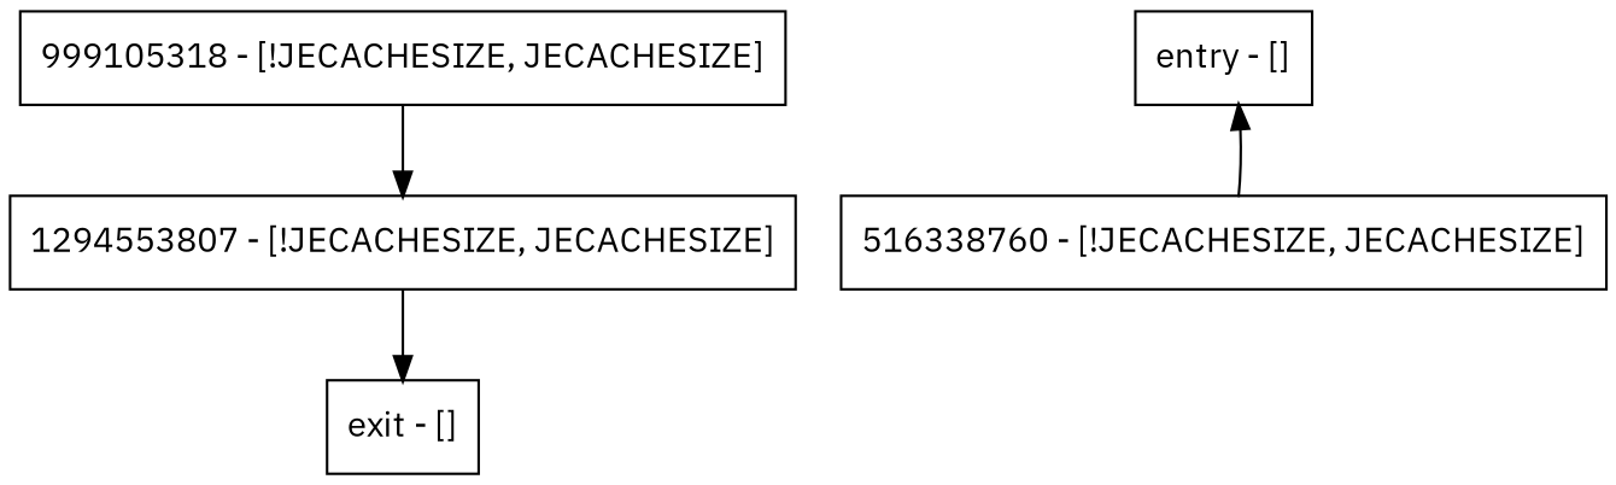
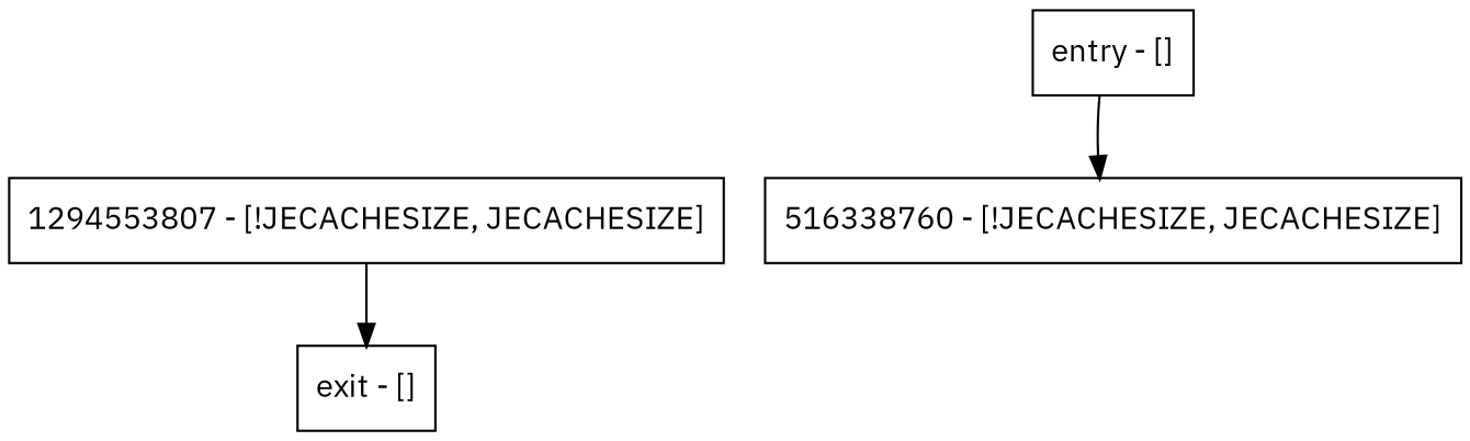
  digraph {
    fontname="IBM Plex Sans"
    node [fontname="IBM Plex Sans" shape=record]
    edge [fontname="IBM Plex Sans"]
-   n1 [label="999105318 - [!JECACHESIZE, JECACHESIZE]"]
    n2 [label="1294553807 - [!JECACHESIZE, JECACHESIZE]"]
    n3 [label="exit - []"]
    n4 [label="entry - []"]
    n5 [label="516338760 - [!JECACHESIZE, JECACHESIZE]"]
-   n1 -> n2
    n2 -> n3
-   n5 -> n4
+   n4 -> n5
  }
